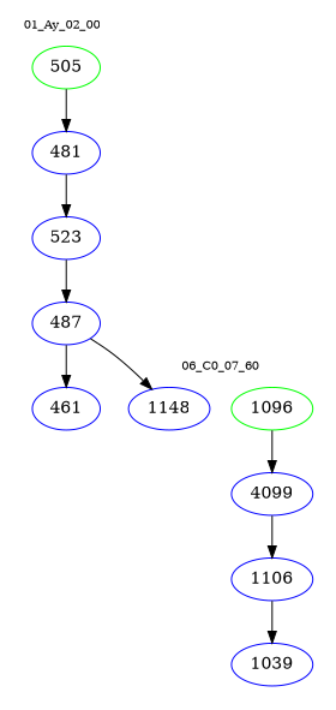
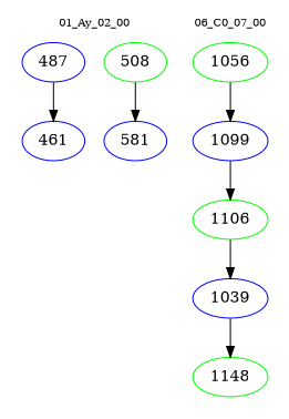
  digraph {
    node [color=blue]
    edge [color=black]
-   n1 [color=green label=505]
-   n2 [label=481]
-   n3 [label=523]
+   n1 [color=green label=508]
+   n2 [label=581]
    n4 [label=487]
    n5 [label=461]
-   n6 [color=green label=1096]
-   n7 [label=4099]
-   n8 [label=1106]
+   n6 [color=green label=1056]
+   n7 [label=1099]
+   n8 [color=green label=1106]
    n9 [label=1039]
-   n10 [label=1148]
+   n10 [color=green label=1148]
    subgraph cluster_1 {
      color=white
      fontsize=10
      label="01_Ay_02_00"
      n1
      n2
-     n3
      n4
      n5
    }
    subgraph cluster_2 {
      color=white
      fontsize=10
-     label="06_C0_07_60"
+     label="06_C0_07_00"
      n6
      n7
      n8
      n9
      n10
    }
    n1 -> n2
-   n2 -> n3
-   n3 -> n4
    n4 -> n5
    n6 -> n7
    n7 -> n8
    n8 -> n9
-   n4 -> n10
+   n9 -> n10
  }
